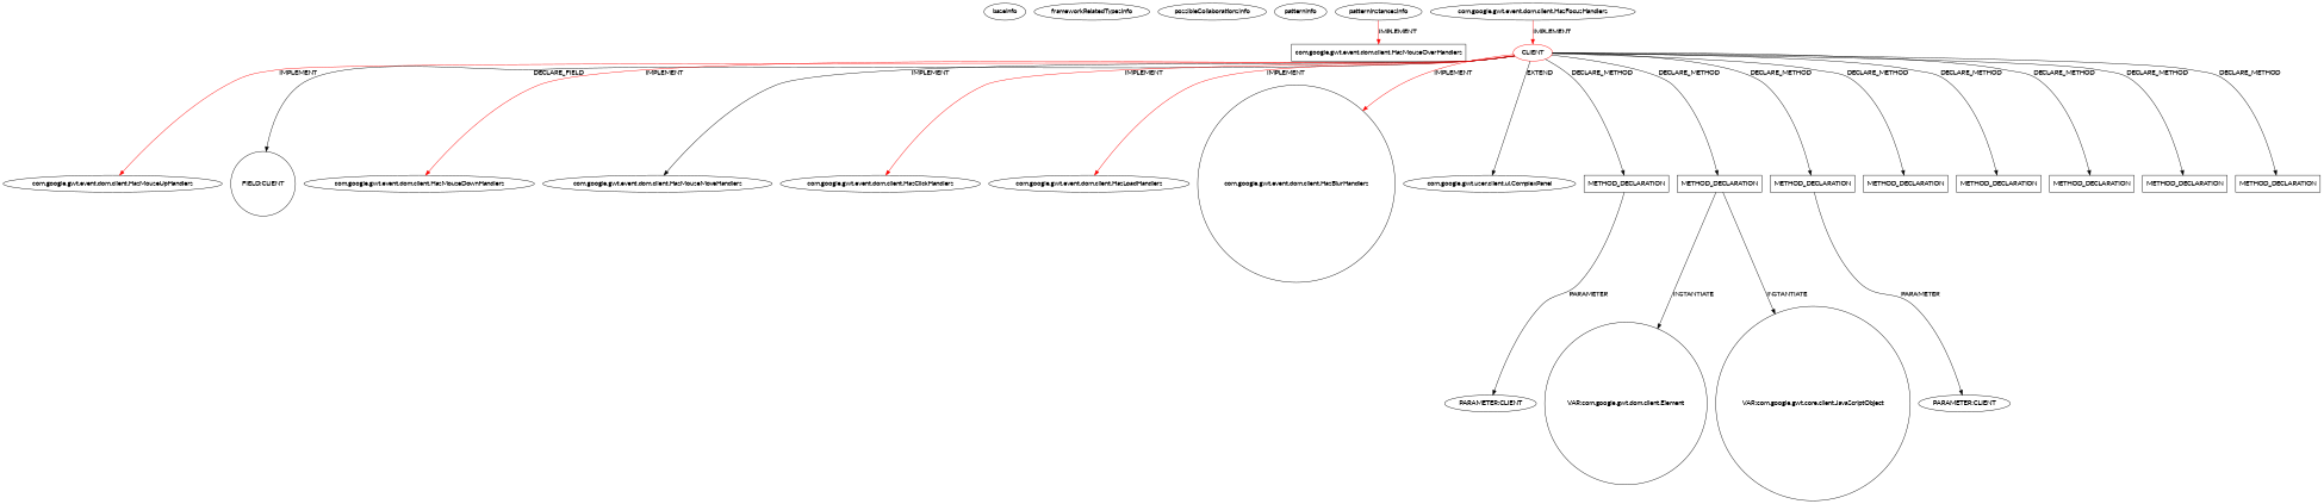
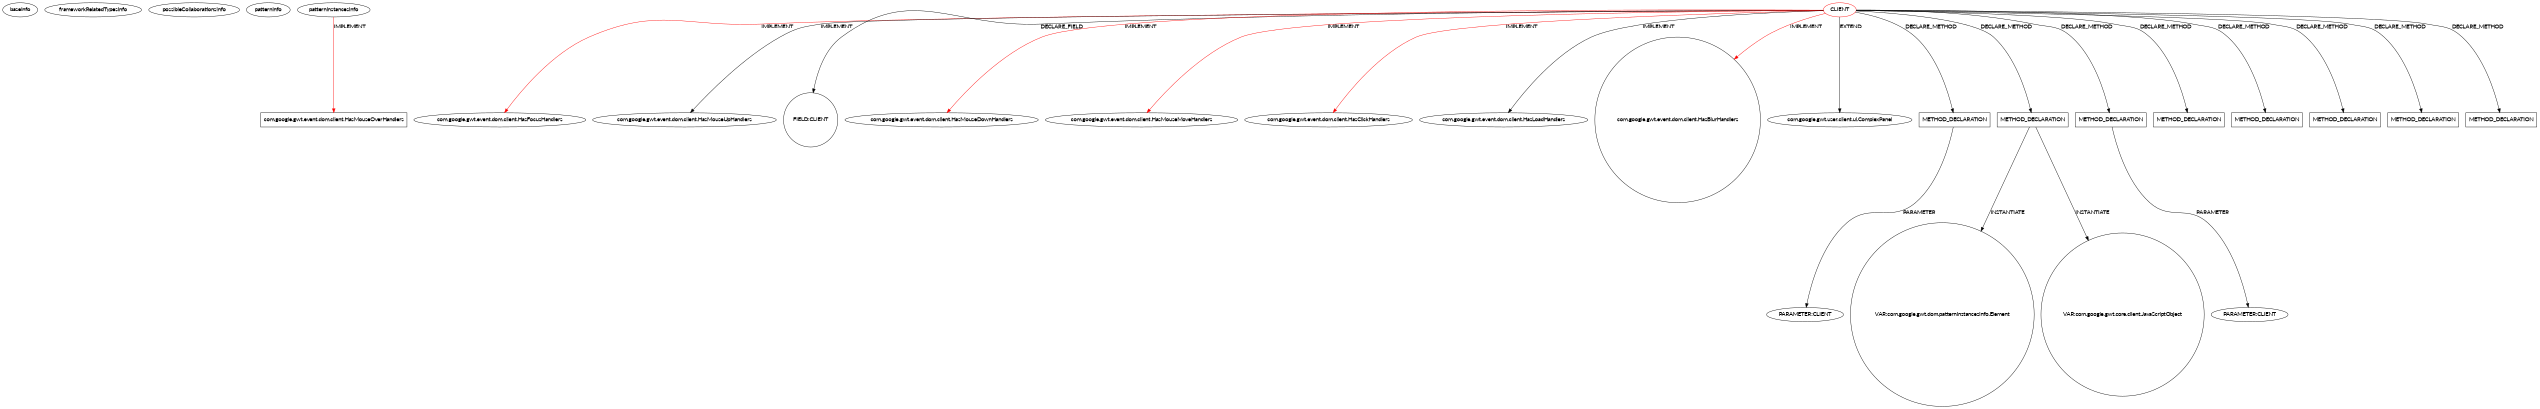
  digraph {
    fontname=Lato
    node [fontname=Lato isFrameworkType=false vertexType=FRAMEWORK_INTERFACE_TYPE]
    edge [fontname=Lato]
    baseInfo [category=pattern graphId=604 isAnonymous=false possibleRelation=false isFrameworkType="" vertexType=""]
    frameworkRelatedTypesInfo [0="com.google.gwt.event.dom.client.HasClickHandlers" 1="com.google.gwt.user.client.ui.ComplexPanel" 2="com.google.gwt.event.dom.client.HasBlurHandlers" 3="com.google.gwt.event.dom.client.HasMouseOverHandlers" 4="com.google.gwt.event.dom.client.HasMouseMoveHandlers" 5="com.google.gwt.event.dom.client.HasMouseDownHandlers" 6="com.google.gwt.event.dom.client.HasMouseUpHandlers" 7="com.google.gwt.event.dom.client.HasLoadHandlers" 8="com.google.gwt.event.dom.client.HasFocusHandlers" isFrameworkType="" vertexType=""]
    possibleCollaborationsInfo [isFrameworkType="" vertexType=""]
    patternInfo [frequency=3.0 patternRootClient=0 isFrameworkType="" vertexType=""]
    patternInstancesInfo [0="mguiral-GwtSvgLib~/mguiral-GwtSvgLib/GwtSvgLib-master/src/gwt/html5/svg/client/user/ui/SVGTextContentWidget.java~SVGTextContentWidget~3987" 1="mguiral-GwtSvgLib~/mguiral-GwtSvgLib/GwtSvgLib-master/src/gwt/html5/svg/client/user/ui/SVGGraphicalWidget.java~SVGGraphicalWidget~3974" 2="mguiral-GwtSvgLib~/mguiral-GwtSvgLib/GwtSvgLib-master/src/gwt/html5/svg/client/user/ui/SVGSwitchWidget.java~SVGSwitchWidget~4001" isFrameworkType="" vertexType=""]
    n6 [label="com.google.gwt.event.dom.client.HasMouseOverHandlers" shape=box]
    n7 [label="com.google.gwt.event.dom.client.HasFocusHandlers"]
    n8 [color=red label=CLIENT vertexType=ROOT_CLIENT_CLASS_DECLARATION]
    n9 [label="com.google.gwt.event.dom.client.HasMouseUpHandlers"]
    n10 [label="FIELD:CLIENT" shape=circle vertexType=FIELD_DECLARATION]
    n11 [label="com.google.gwt.event.dom.client.HasMouseDownHandlers"]
    n12 [label="com.google.gwt.event.dom.client.HasMouseMoveHandlers"]
    n13 [label="com.google.gwt.event.dom.client.HasClickHandlers"]
    n14 [label="com.google.gwt.event.dom.client.HasLoadHandlers"]
    n15 [label="com.google.gwt.event.dom.client.HasBlurHandlers" shape=circle]
    n16 [label="com.google.gwt.user.client.ui.ComplexPanel" vertexType=FRAMEWORK_CLASS_TYPE]
    n17 [label=METHOD_DECLARATION shape=box vertexType=CLIENT_METHOD_DECLARATION]
    n18 [label=METHOD_DECLARATION shape=box vertexType=CLIENT_METHOD_DECLARATION]
    n19 [label=METHOD_DECLARATION shape=box vertexType=CLIENT_METHOD_DECLARATION]
    n20 [label=METHOD_DECLARATION shape=box vertexType=CLIENT_METHOD_DECLARATION]
    n21 [label=METHOD_DECLARATION shape=box vertexType=CLIENT_METHOD_DECLARATION]
    n22 [label=METHOD_DECLARATION shape=box vertexType=CLIENT_METHOD_DECLARATION]
    n23 [label=METHOD_DECLARATION shape=box vertexType=CLIENT_METHOD_DECLARATION]
    n24 [label=METHOD_DECLARATION shape=box vertexType=CLIENT_METHOD_DECLARATION]
    n25 [label="PARAMETER:CLIENT" vertexType=PARAMETER_DECLARATION]
-   n26 [label="VAR:com.google.gwt.dom.client.Element" shape=circle vertexType=VARIABLE_EXPRESION]
+   n26 [label="VAR:com.google.gwt.dom.patternInstancesInfo.Element" shape=circle vertexType=VARIABLE_EXPRESION]
    n27 [label="VAR:com.google.gwt.core.client.JavaScriptObject" shape=circle vertexType=VARIABLE_EXPRESION]
    n28 [label="PARAMETER:CLIENT" vertexType=PARAMETER_DECLARATION]
    patternInstancesInfo -> n6 [color=red label=IMPLEMENT]
-   n7 -> n8 [color=red label=IMPLEMENT]
-   n8 -> n9 [color=red label=IMPLEMENT]
+   n8 -> n7 [color=red label=IMPLEMENT]
+   n8 -> n9 [color=black label=IMPLEMENT]
    n8 -> n10 [label=DECLARE_FIELD]
    n8 -> n11 [color=red label=IMPLEMENT]
-   n8 -> n12 [color=black label=IMPLEMENT]
+   n8 -> n12 [color=red label=IMPLEMENT]
    n8 -> n13 [color=red label=IMPLEMENT]
-   n8 -> n14 [color=red label=IMPLEMENT]
+   n8 -> n14 [color=black label=IMPLEMENT]
    n8 -> n15 [color=red label=IMPLEMENT]
    n8 -> n16 [color=black label=EXTEND]
    n8 -> n17 [label=DECLARE_METHOD]
    n8 -> n18 [label=DECLARE_METHOD]
    n8 -> n19 [label=DECLARE_METHOD]
    n8 -> n20 [label=DECLARE_METHOD]
    n8 -> n21 [label=DECLARE_METHOD]
    n8 -> n22 [label=DECLARE_METHOD]
    n8 -> n23 [label=DECLARE_METHOD]
    n8 -> n24 [label=DECLARE_METHOD]
    n17 -> n25 [label=PARAMETER]
    n18 -> n26 [label=INSTANTIATE]
    n18 -> n27 [label=INSTANTIATE]
    n19 -> n28 [label=PARAMETER]
  }
